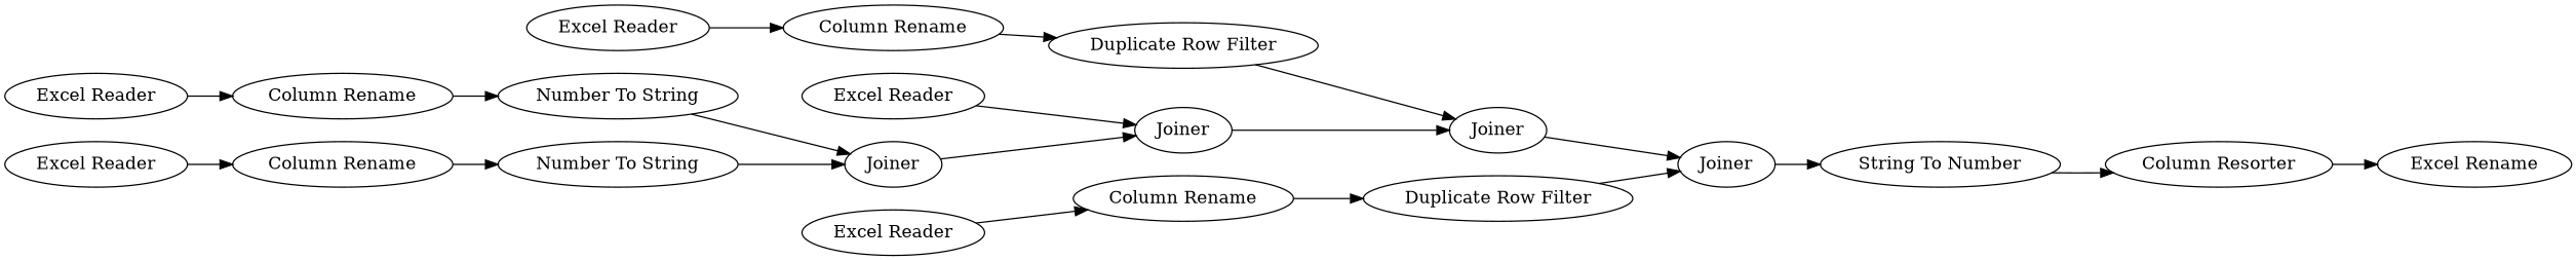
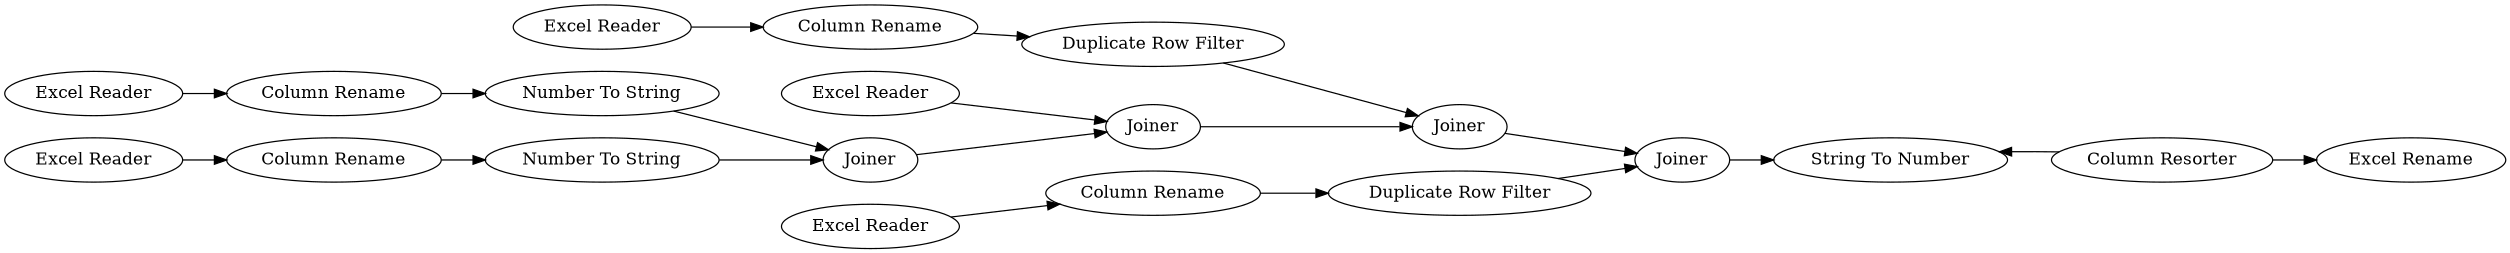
  digraph {
    rankdir=LR
    n1 [label="Excel Reader"]
    n2 [label="Column Rename"]
    n3 [label="Number To String"]
    n4 [label="Excel Reader"]
    n5 [label="Column Rename"]
    n6 [label="Number To String"]
    n7 [label=Joiner]
    n8 [label=Joiner]
    n9 [label=Joiner]
    n10 [label="Excel Reader"]
    n11 [label="Column Rename"]
    n12 [label="Duplicate Row Filter"]
    n13 [label=Joiner]
    n14 [label="String To Number"]
    n15 [label="Column Resorter"]
    n16 [label="Excel Rename"]
    n17 [label="Excel Reader"]
    n18 [label="Column Rename"]
    n19 [label="Duplicate Row Filter"]
    n20 [label="Excel Reader"]
    n1 -> n2
    n2 -> n3
    n3 -> n7
    n4 -> n5
    n5 -> n6
    n6 -> n7
    n7 -> n8
    n8 -> n9
    n9 -> n13
    n10 -> n11
    n11 -> n12
    n12 -> n9
    n13 -> n14
-   n14 -> n15
+   n15 -> n14
    n15 -> n16
    n17 -> n18
    n18 -> n19
    n19 -> n13
    n20 -> n8
  }
